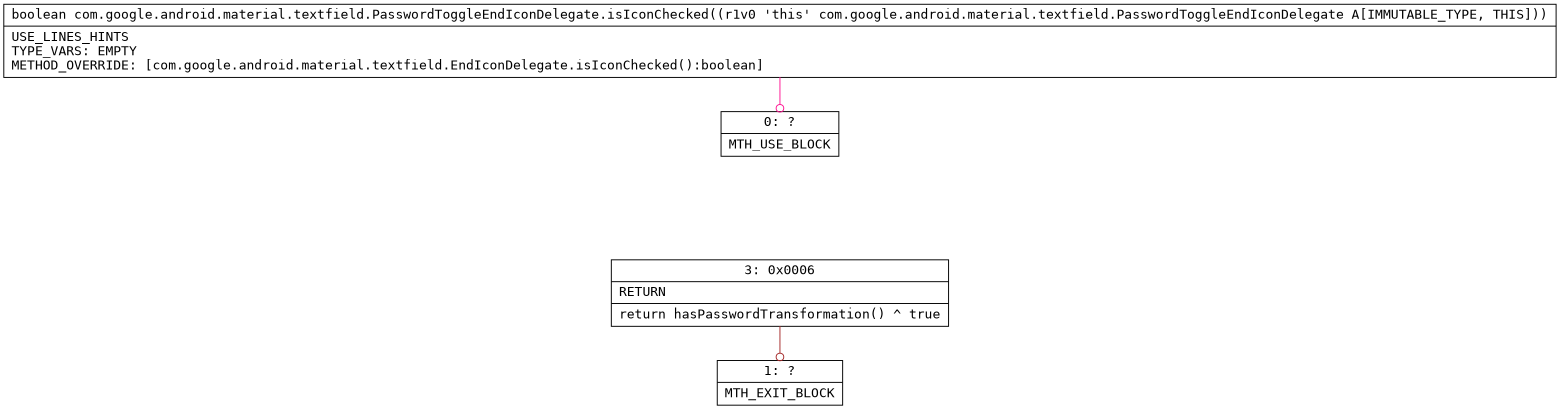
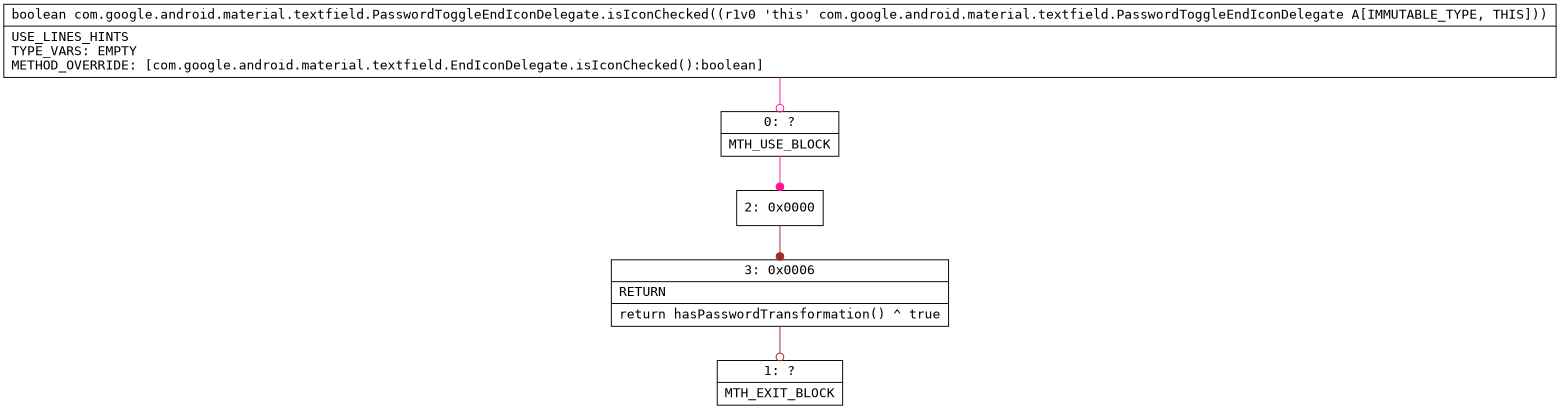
  digraph {
    fontname="DejaVu Sans Mono"
    node [fontname="DejaVu Sans Mono" shape=record]
    edge [arrowhead=dot color=deeppink fontname="DejaVu Sans Mono" style=solid]
    n1 [label="{0\:\ ?|MTH_USE_BLOCK\l}"]
+   n2 [label="{2\:\ 0x0000}"]
    n3 [label="{3\:\ 0x0006|RETURN\l|return hasPasswordTransformation() ^ true\l}"]
    n4 [label="{1\:\ ?|MTH_EXIT_BLOCK\l}"]
    n5 [label="{boolean com.google.android.material.textfield.PasswordToggleEndIconDelegate.isIconChecked((r1v0 'this' com.google.android.material.textfield.PasswordToggleEndIconDelegate A[IMMUTABLE_TYPE, THIS]))  | USE_LINES_HINTS\lTYPE_VARS: EMPTY\lMETHOD_OVERRIDE: [com.google.android.material.textfield.EndIconDelegate.isIconChecked():boolean]\l}"]
+   n1 -> n2
+   n2 -> n3 [color=brown]
    n3 -> n4 [arrowhead=odot color=brown]
    n5 -> n1 [arrowhead=odot]
  }
